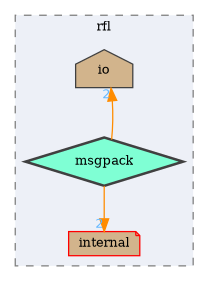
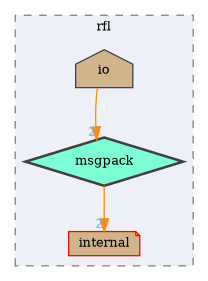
  digraph {
    compound=true
    fontname="DejaVu Serif"
    node [color=grey25 fillcolor=tan fontname="DejaVu Serif" fontsize=10 style=filled]
    edge [color=darkorange fontcolor=steelblue1 fontname="DejaVu Serif" fontsize=10 headlabel=2 labeldistance=1.5 labelfontname=Helvetica labelfontsize=10]
    n1 [height=0.2 label=io shape=house width=0.4]
    n2 [color=red height=0.2 label=internal shape=note width=0.4]
    n3 [fillcolor=aquamarine height=0.2 label=msgpack shape=diamond style="filled,bold" width=0.4]
    subgraph cluster_1 {
      bgcolor="#edf0f7"
      fontsize=10
      label=rfl
      pencolor=grey50
      style="filled,dashed"
      n1
      n2
      n3
    }
-   n3 -> n1
+   n1 -> n3
    n3 -> n2
  }
